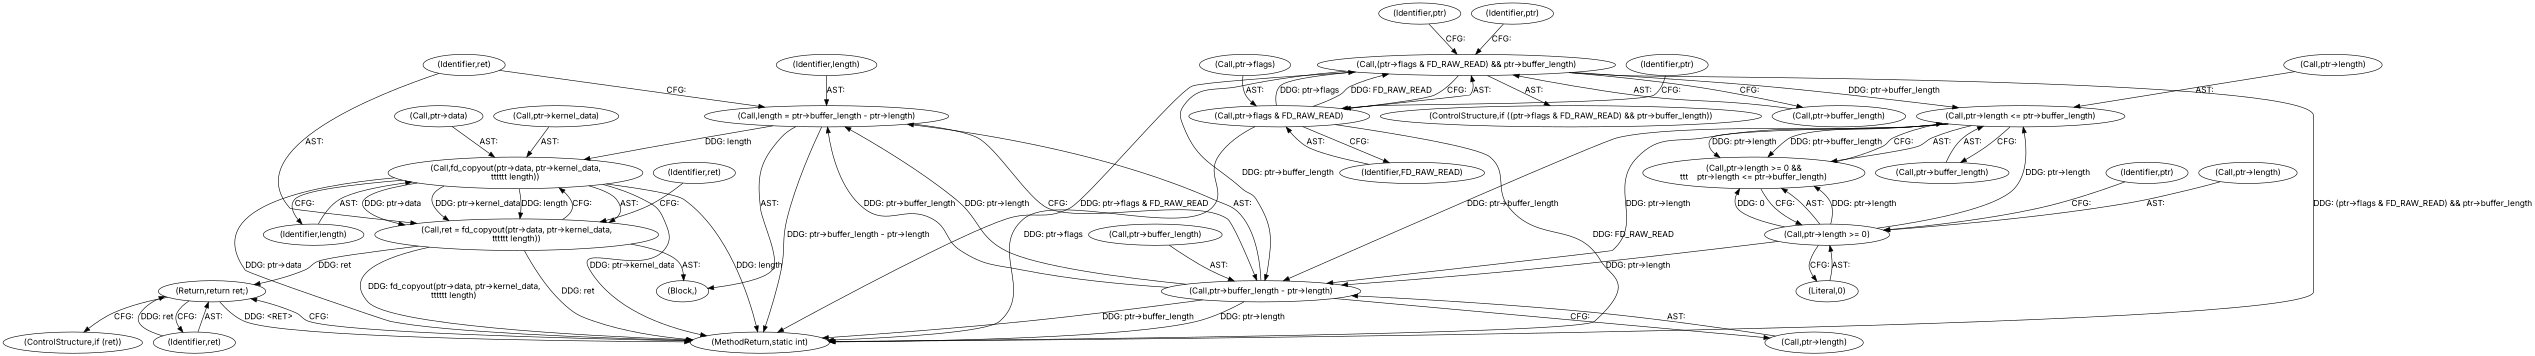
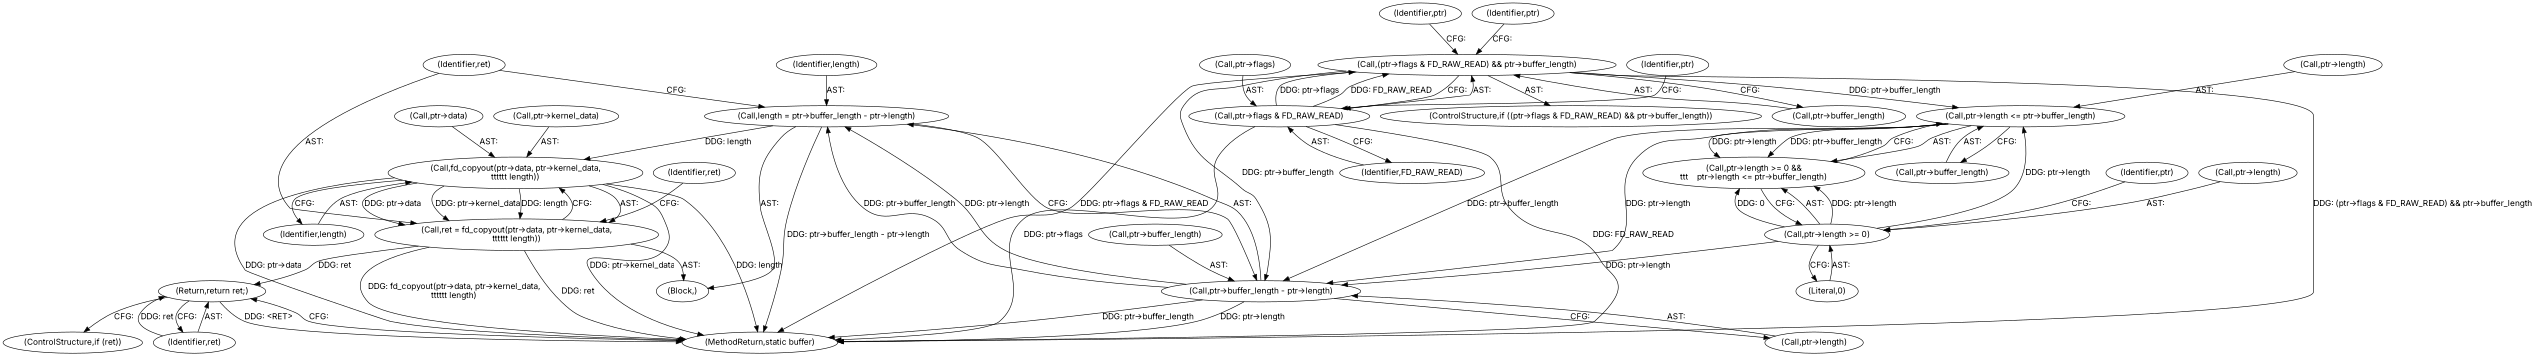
  digraph {
    fontname=Inter
    node [fontname=Inter]
    edge [fontname=Inter]
    n1 [label="(Call,fd_copyout(ptr->data, ptr->kernel_data,\n\t\t\t\t\t\t length))"]
    n2 [label="(Call,ret = fd_copyout(ptr->data, ptr->kernel_data,\n\t\t\t\t\t\t length))"]
    n3 [label="(Identifier,length)"]
-   n4 [label="(MethodReturn,static int)"]
+   n4 [label="(MethodReturn,static buffer)"]
    n5 [label="(Block,)"]
    n6 [label="(Return,return ret;)"]
    n7 [label="(Call,length = ptr->buffer_length - ptr->length)"]
    n8 [label="(Call,ptr->buffer_length - ptr->length)"]
    n9 [label="(Call,ptr->length)"]
    n10 [label="(Call,(ptr->flags & FD_RAW_READ) && ptr->buffer_length)"]
    n11 [label="(Call,ptr->flags & FD_RAW_READ)"]
    n12 [label="(Call,ptr->length <= ptr->buffer_length)"]
    n13 [label="(ControlStructure,if ((ptr->flags & FD_RAW_READ) && ptr->buffer_length))"]
    n14 [label="(Call,ptr->buffer_length)"]
    n15 [label="(Identifier,FD_RAW_READ)"]
    n16 [label="(Call,ptr->buffer_length)"]
    n17 [label="(Call,ptr->length >= 0 &&\n\t\t\t    ptr->length <= ptr->buffer_length)"]
    n18 [label="(Call,ptr->length >= 0)"]
    n19 [label="(Literal,0)"]
    n20 [label="(ControlStructure,if (ret))"]
    n21 [label="(Identifier,ret)"]
    n22 [label="(Identifier,ret)"]
    n23 [label="(Identifier,ptr)"]
    n24 [label="(Call,ptr->buffer_length)"]
    n25 [label="(Call,ptr->length)"]
    n26 [label="(Identifier,ptr)"]
    n27 [label="(Identifier,ptr)"]
    n28 [label="(Call,ptr->length)"]
    n29 [label="(Identifier,ret)"]
    n30 [label="(Call,ptr->data)"]
    n31 [label="(Identifier,ptr)"]
    n32 [label="(Call,ptr->kernel_data)"]
    n33 [label="(Identifier,length)"]
    n34 [label="(Call,ptr->flags)"]
    n1 -> n2 [label="AST: "]
    n1 -> n2 [label="DDG: ptr->data"]
    n1 -> n2 [label="DDG: ptr->kernel_data"]
    n1 -> n2 [label="DDG: length"]
    n1 -> n3 [label="CFG: "]
    n1 -> n4 [label="DDG: length"]
    n1 -> n4 [label="DDG: ptr->data"]
    n1 -> n4 [label="DDG: ptr->kernel_data"]
    n2 -> n1 [label="CFG: "]
    n2 -> n4 [label="DDG: fd_copyout(ptr->data, ptr->kernel_data,\n\t\t\t\t\t\t length)"]
    n2 -> n4 [label="DDG: ret"]
    n2 -> n5 [label="AST: "]
    n2 -> n6 [label="DDG: ret"]
    n3 -> n1 [label="AST: "]
    n4 -> n6 [label="CFG: "]
    n6 -> n4 [label="DDG: <RET>"]
    n6 -> n20 [label="CFG: "]
    n6 -> n21 [label="CFG: "]
    n7 -> n1 [label="DDG: length"]
    n7 -> n4 [label="DDG: ptr->buffer_length - ptr->length"]
    n7 -> n5 [label="AST: "]
    n7 -> n8 [label="CFG: "]
    n8 -> n4 [label="DDG: ptr->buffer_length"]
    n8 -> n4 [label="DDG: ptr->length"]
    n8 -> n7 [label="AST: "]
    n8 -> n7 [label="DDG: ptr->buffer_length"]
    n8 -> n7 [label="DDG: ptr->length"]
    n8 -> n9 [label="CFG: "]
    n9 -> n8 [label="AST: "]
    n10 -> n4 [label="DDG: (ptr->flags & FD_RAW_READ) && ptr->buffer_length"]
    n10 -> n4 [label="DDG: ptr->flags & FD_RAW_READ"]
    n10 -> n8 [label="DDG: ptr->buffer_length"]
    n10 -> n11 [label="CFG: "]
    n10 -> n12 [label="DDG: ptr->buffer_length"]
    n10 -> n13 [label="AST: "]
    n10 -> n14 [label="CFG: "]
    n11 -> n4 [label="DDG: ptr->flags"]
    n11 -> n4 [label="DDG: FD_RAW_READ"]
    n11 -> n10 [label="AST: "]
    n11 -> n10 [label="DDG: ptr->flags"]
    n11 -> n10 [label="DDG: FD_RAW_READ"]
    n11 -> n15 [label="CFG: "]
    n12 -> n8 [label="DDG: ptr->buffer_length"]
    n12 -> n8 [label="DDG: ptr->length"]
    n12 -> n16 [label="CFG: "]
    n12 -> n17 [label="AST: "]
    n12 -> n17 [label="DDG: ptr->length"]
    n12 -> n17 [label="DDG: ptr->buffer_length"]
    n14 -> n10 [label="AST: "]
    n15 -> n11 [label="AST: "]
    n16 -> n12 [label="AST: "]
    n17 -> n12 [label="CFG: "]
    n17 -> n18 [label="CFG: "]
    n18 -> n8 [label="DDG: ptr->length"]
    n18 -> n12 [label="DDG: ptr->length"]
    n18 -> n17 [label="AST: "]
    n18 -> n17 [label="DDG: ptr->length"]
    n18 -> n17 [label="DDG: 0"]
    n18 -> n19 [label="CFG: "]
    n19 -> n18 [label="AST: "]
    n21 -> n6 [label="AST: "]
    n21 -> n6 [label="DDG: ret"]
    n22 -> n2 [label="AST: "]
    n22 -> n7 [label="CFG: "]
    n23 -> n18 [label="CFG: "]
    n24 -> n8 [label="AST: "]
    n25 -> n18 [label="AST: "]
    n26 -> n10 [label="CFG: "]
    n27 -> n11 [label="CFG: "]
    n28 -> n12 [label="AST: "]
    n29 -> n2 [label="CFG: "]
    n30 -> n1 [label="AST: "]
    n31 -> n10 [label="CFG: "]
    n32 -> n1 [label="AST: "]
    n33 -> n7 [label="AST: "]
    n34 -> n11 [label="AST: "]
  }
